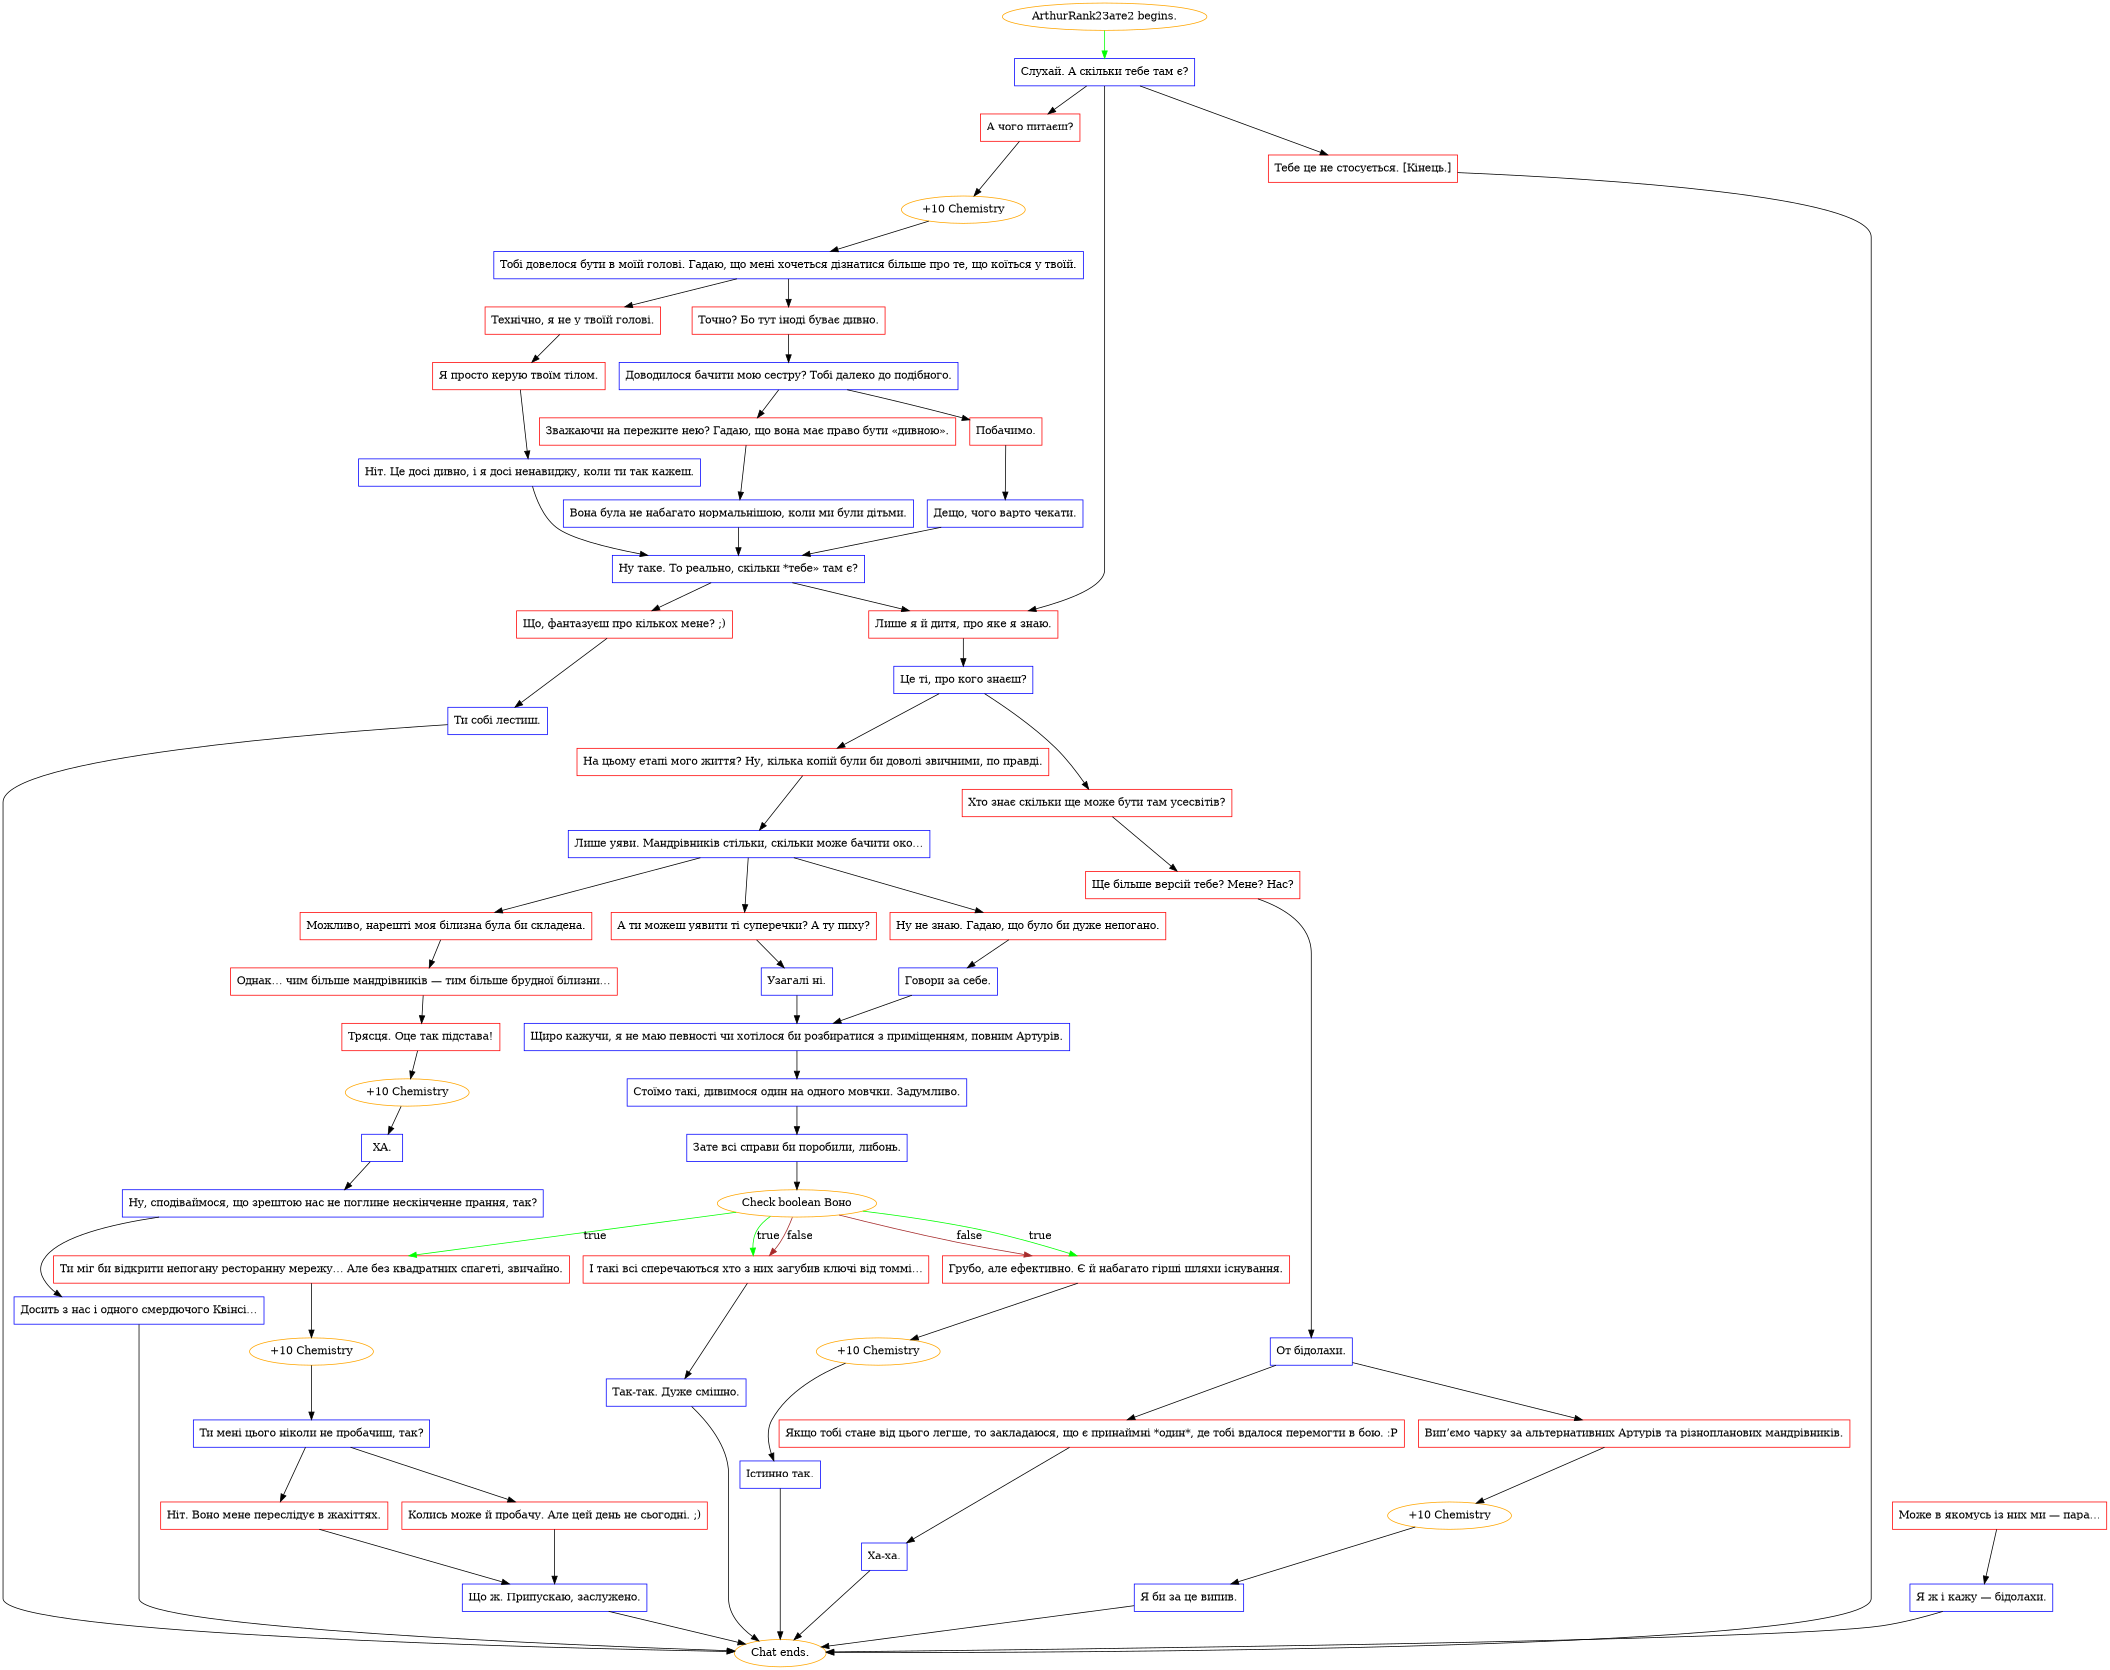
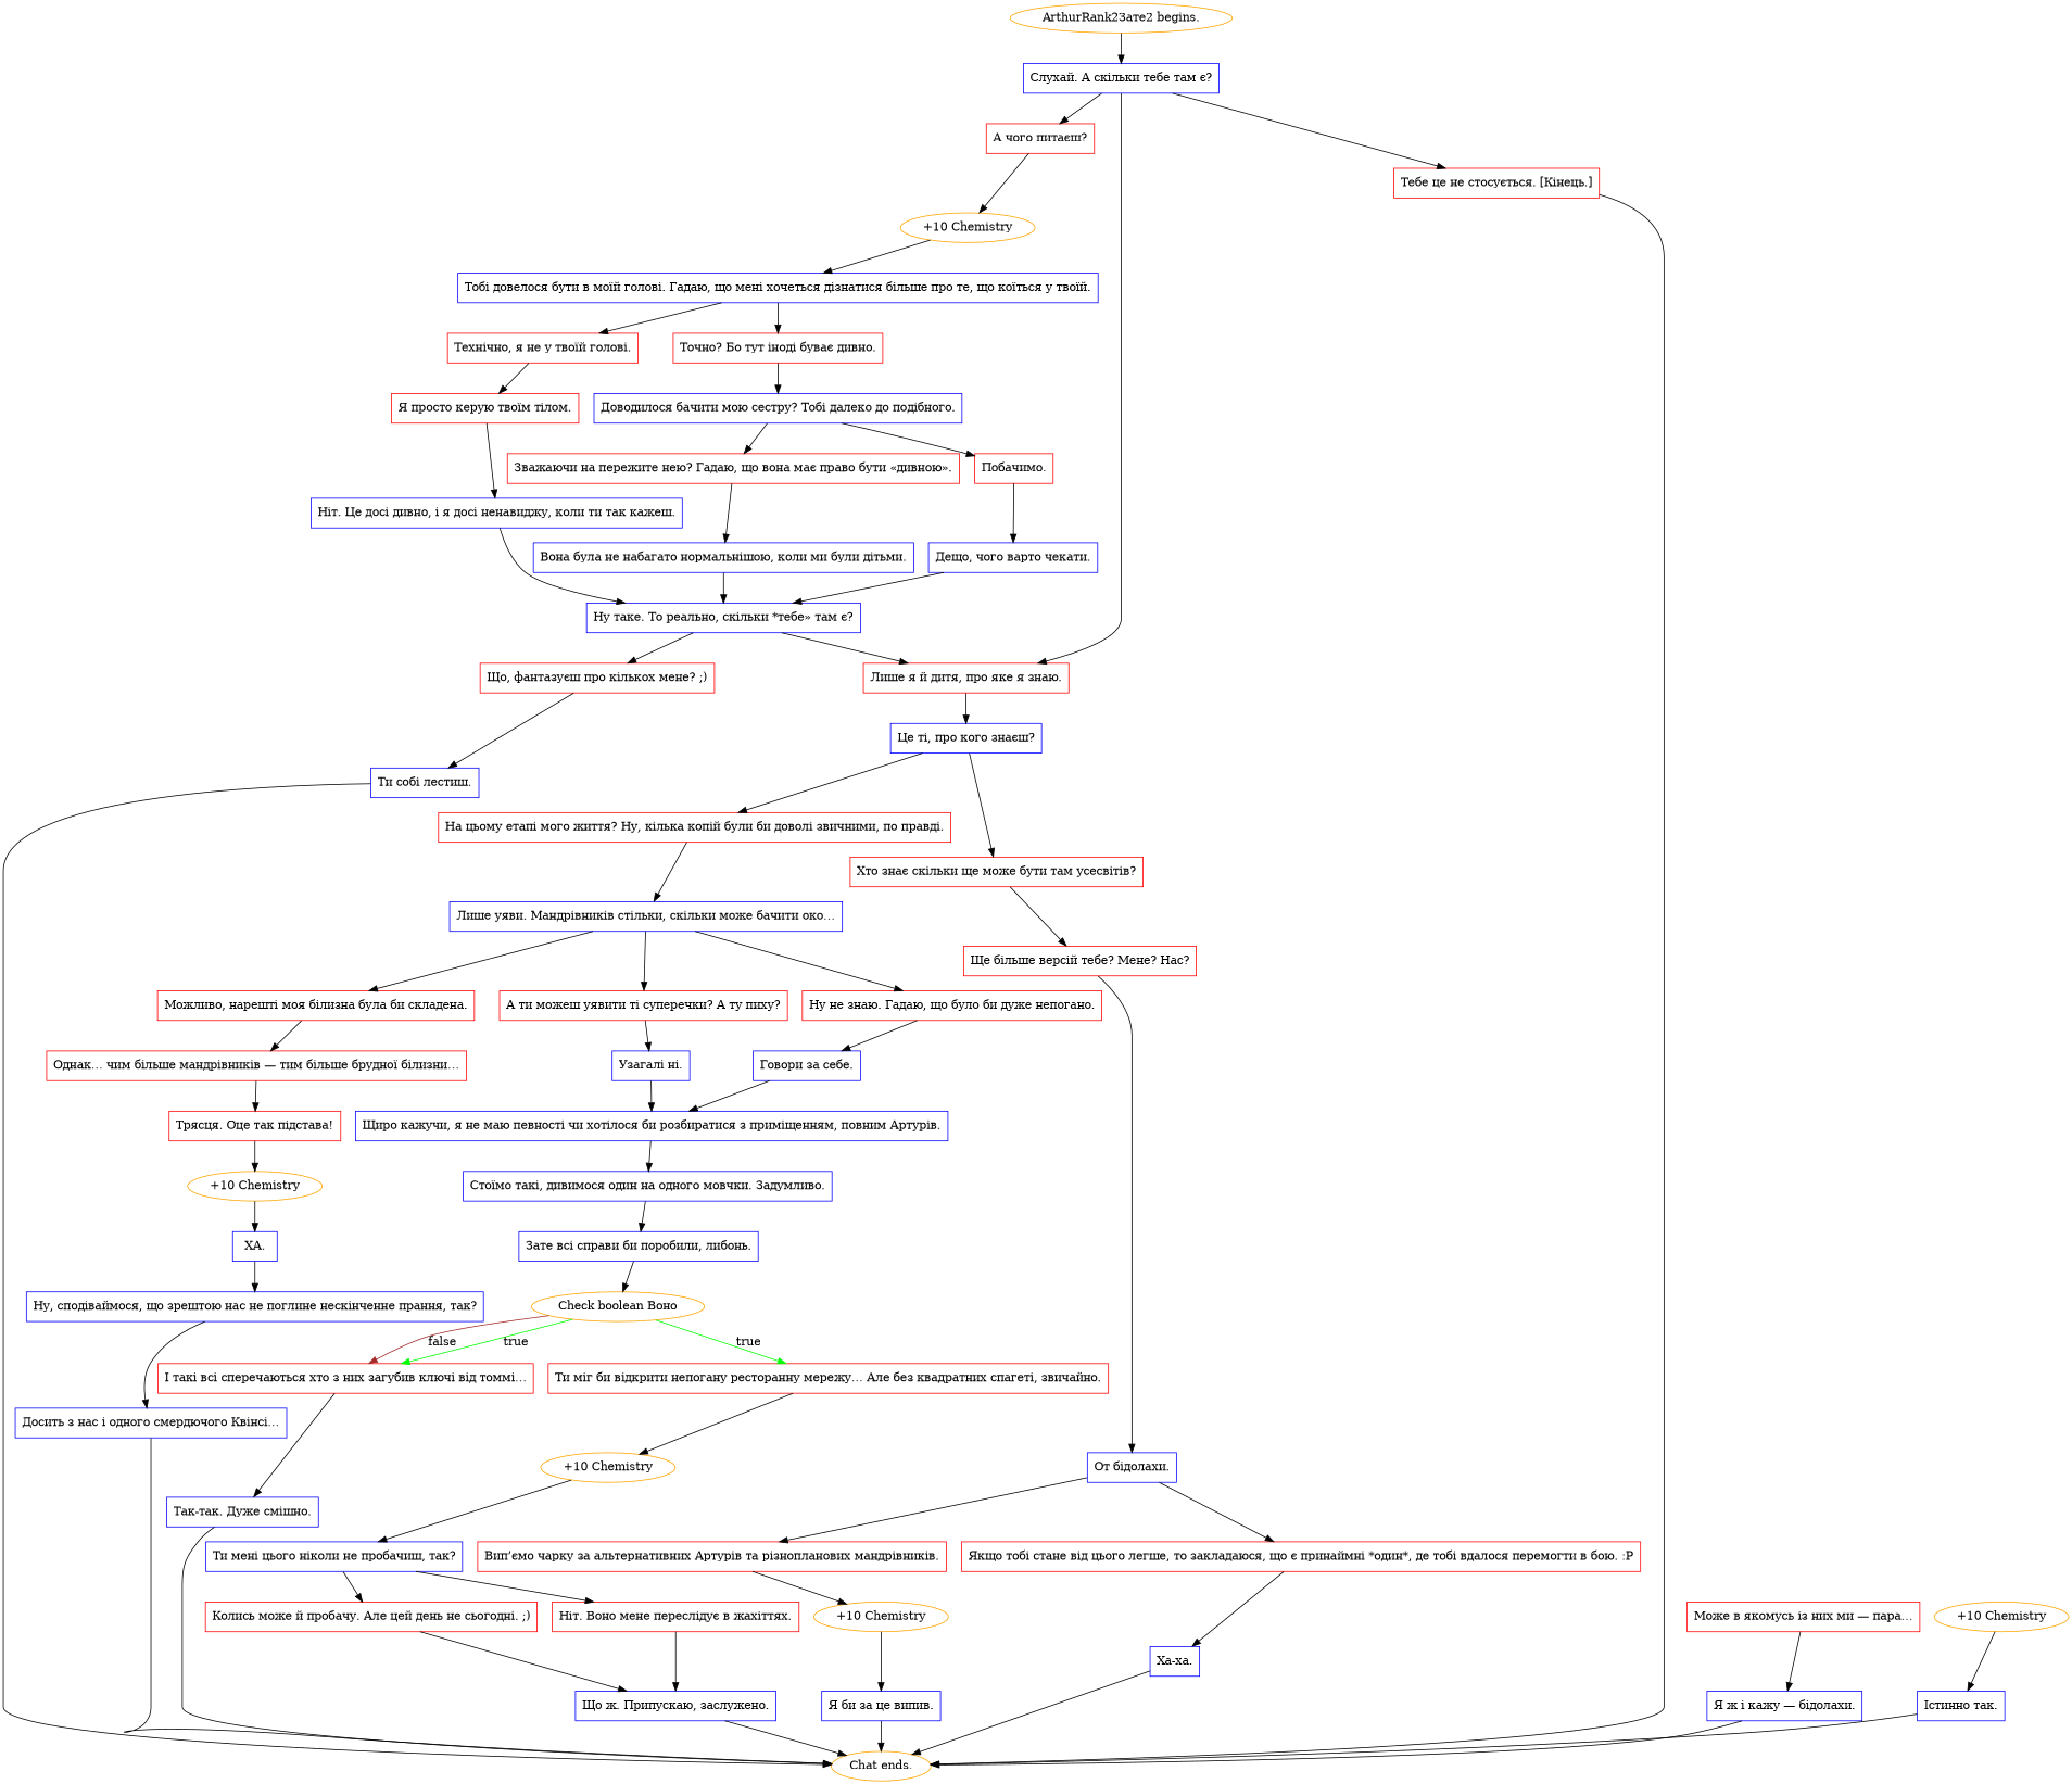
  digraph {
    node [color=blue shape=box]
    n1 [color=orange label="ArthurRank2Зате2 begins." shape=""]
    n2 [label="Слухай. А скільки тебе там є?"]
    n3 [color=red label="А чого питаєш?"]
    n4 [color=red label="Тебе це не стосується. [Кінець.]"]
    n5 [color=red label="Лише я й дитя, про яке я знаю."]
    n6 [color=orange label="+10 Chemistry" shape=""]
    "Chat ends." [color=orange shape=""]
    n8 [label="Це ті, про кого знаєш?"]
    n9 [label="Тобі довелося бути в моїй голові. Гадаю, що мені хочеться дізнатися більше про те, що коїться у твоїй."]
    n10 [color=red label="На цьому етапі мого життя? Ну, кілька копій були би доволі звичними, по правді."]
    n11 [color=red label="Хто знає скільки ще може бути там усесвітів?"]
    n12 [color=red label="Технічно, я не у твоїй голові."]
    n13 [color=red label="Точно? Бо тут іноді буває дивно."]
    n14 [label="Лише уяви. Мандрівників стільки, скільки може бачити око…"]
    n15 [color=red label="Ще більше версій тебе? Мене? Нас?"]
    n16 [color=red label="Я просто керую твоїм тілом."]
    n17 [label="Доводилося бачити мою сестру? Тобі далеко до подібного."]
    n18 [color=red label="Можливо, нарешті моя білизна була би складена."]
    n19 [color=red label="А ти можеш уявити ті суперечки? А ту пиху?"]
    n20 [color=red label="Ну не знаю. Гадаю, що було би дуже непогано."]
    n21 [label="От бідолахи."]
    n22 [label="Ніт. Це досі дивно, і я досі ненавиджу, коли ти так кажеш."]
    n23 [color=red label="Зважаючи на пережите нею? Гадаю, що вона має право бути «дивною»."]
    n24 [color=red label="Побачимо."]
    n25 [color=red label="Однак… чим більше мандрівників — тим більше брудної білизни…"]
    n26 [label="Узагалі ні."]
    n27 [label="Говори за себе."]
    n28 [color=red label="Якщо тобі стане від цього легше, то закладаюся, що є принаймні *один*, де тобі вдалося перемогти в бою. :Р"]
    n29 [color=red label="Вип’ємо чарку за альтернативних Артурів та різнопланових мандрівників."]
    n30 [label="Ну таке. То реально, скільки *тебе» там є?"]
    n31 [label="Вона була не набагато нормальнішою, коли ми були дітьми."]
    n32 [label="Дещо, чого варто чекати."]
    n33 [color=red label="Трясця. Оце так підстава!"]
    n34 [label="Щиро кажучи, я не маю певності чи хотілося би розбиратися з приміщенням, повним Артурів."]
    n35 [color=red label="Може в якомусь із них ми — пара…"]
    n36 [label="Я ж і кажу — бідолахи."]
    n37 [label="Ха-ха."]
    n38 [color=orange label="+10 Chemistry" shape=""]
    n39 [color=red label="Що, фантазуєш про кількох мене? ;)"]
    n40 [color=orange label="+10 Chemistry" shape=""]
    n41 [label="Стоїмо такі, дивимося один на одного мовчки. Задумливо."]
    n42 [label="Я би за це випив."]
    n43 [label="Ти собі лестиш."]
    n44 [label="ХА."]
    n45 [label="Зате всі справи би поробили, либонь."]
    n46 [label="Ну, сподіваймося, що зрештою нас не поглине нескінченне прання, так?"]
    n47 [color=orange label="Check boolean Воно" shape=""]
    n48 [label="Досить з нас і одного смердючого Квінсі…"]
    n49 [color=red label="Ти міг би відкрити непогану ресторанну мережу… Але без квадратних спагеті, звичайно."]
-   n50 [color=red label="Грубо, але ефективно. Є й набагато гірші шляхи існування."]
    n51 [color=red label="І такі всі сперечаються хто з них загубив ключі від томмі…"]
    n52 [color=orange label="+10 Chemistry" shape=""]
    n53 [color=orange label="+10 Chemistry" shape=""]
    n54 [label="Так-так. Дуже смішно."]
    n55 [label="Ти мені цього ніколи не пробачиш, так?"]
    n56 [label="Істинно так."]
    n57 [color=red label="Колись може й пробачу. Але цей день не сьогодні. ;)"]
    n58 [color=red label="Ніт. Воно мене переслідує в жахіттях."]
    n59 [label="Що ж. Припускаю, заслужено."]
-   n1 -> n2 [color=green]
+   n1 -> n2
    n2 -> n3
    n2 -> n4
    n2 -> n5
    n3 -> n6
    n4 -> "Chat ends."
    n5 -> n8
    n6 -> n9
    n8 -> n10
    n8 -> n11
    n9 -> n12
    n9 -> n13
    n10 -> n14
    n11 -> n15
    n12 -> n16
    n13 -> n17
    n14 -> n18
    n14 -> n19
    n14 -> n20
    n15 -> n21
    n16 -> n22
    n17 -> n23
    n17 -> n24
    n18 -> n25
    n19 -> n26
    n20 -> n27
    n21 -> n28
    n21 -> n29
    n22 -> n30
    n23 -> n31
    n24 -> n32
    n25 -> n33
    n26 -> n34
    n27 -> n34
    n28 -> n37
    n29 -> n38
    n30 -> n5
    n30 -> n39
    n31 -> n30
    n32 -> n30
    n33 -> n40
    n34 -> n41
    n35 -> n36
    n36 -> "Chat ends."
    n37 -> "Chat ends."
    n38 -> n42
    n39 -> n43
    n40 -> n44
    n41 -> n45
    n42 -> "Chat ends."
    n43 -> "Chat ends."
    n44 -> n46
    n45 -> n47
    n46 -> n48
    n47 -> n49 [color=green label=true]
-   n47 -> n50 [color=green label=true]
-   n47 -> n50 [color=brown label=false]
    n47 -> n51 [color=green label=true]
    n47 -> n51 [color=brown label=false]
    n48 -> "Chat ends."
    n49 -> n52
-   n50 -> n53
    n51 -> n54
    n52 -> n55
    n53 -> n56
    n54 -> "Chat ends."
    n55 -> n57
    n55 -> n58
    n56 -> "Chat ends."
    n57 -> n59
    n58 -> n59
    n59 -> "Chat ends."
  }
